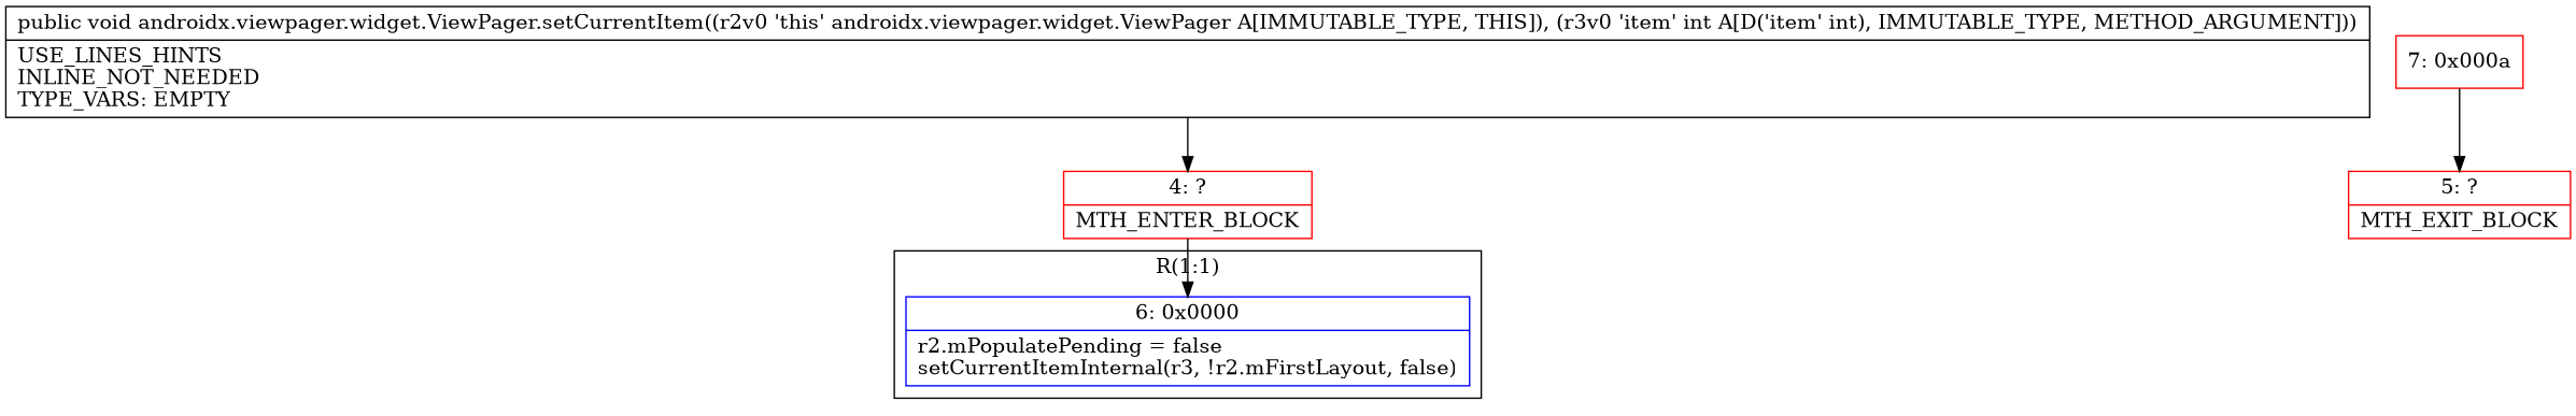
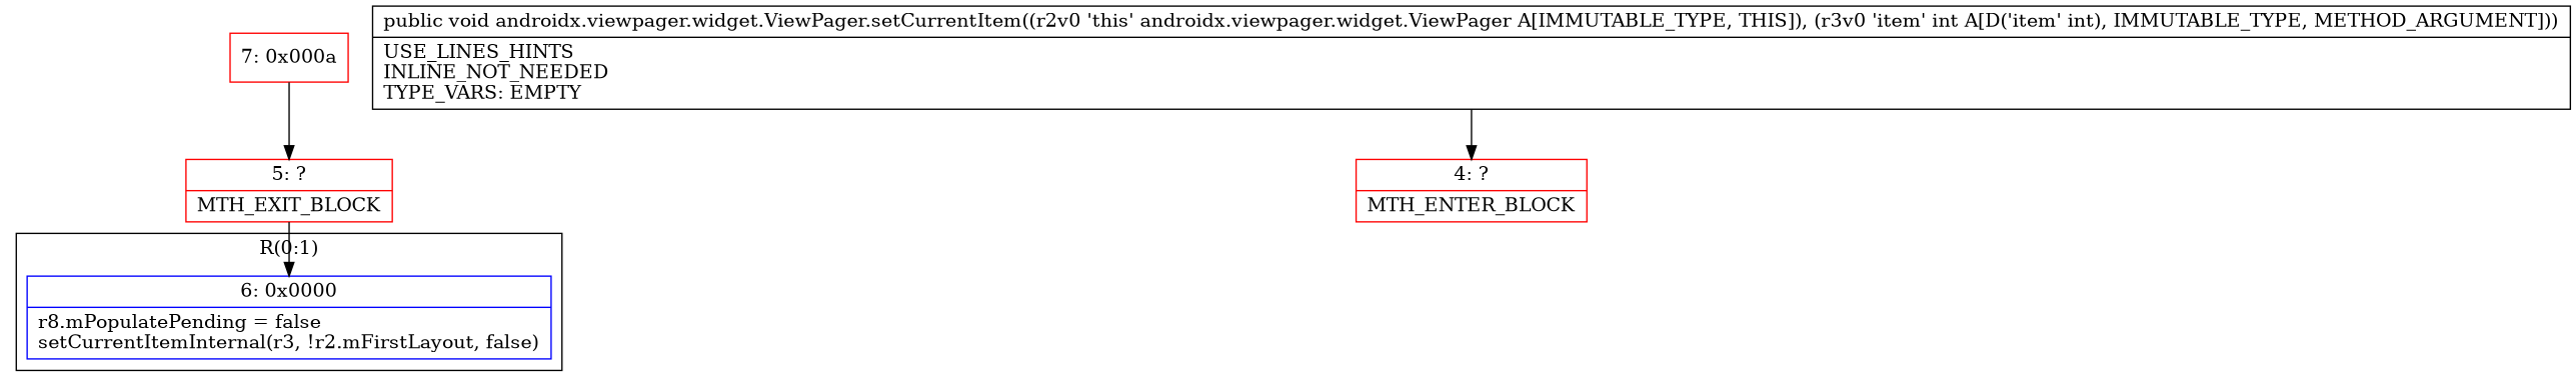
  digraph {
    node [color=red shape=record]
-   n1 [color=blue label="{6\:\ 0x0000|r2.mPopulatePending = false\lsetCurrentItemInternal(r3, !r2.mFirstLayout, false)\l}"]
+   n1 [color=blue label="{6\:\ 0x0000|r8.mPopulatePending = false\lsetCurrentItemInternal(r3, !r2.mFirstLayout, false)\l}"]
    n2 [label="{7\:\ 0x000a}"]
    n3 [label="{5\:\ ?|MTH_EXIT_BLOCK\l}"]
    n4 [label="{4\:\ ?|MTH_ENTER_BLOCK\l}"]
    n5 [label="{public void androidx.viewpager.widget.ViewPager.setCurrentItem((r2v0 'this' androidx.viewpager.widget.ViewPager A[IMMUTABLE_TYPE, THIS]), (r3v0 'item' int A[D('item' int), IMMUTABLE_TYPE, METHOD_ARGUMENT]))  | USE_LINES_HINTS\lINLINE_NOT_NEEDED\lTYPE_VARS: EMPTY\l}" color=""]
    subgraph cluster_1 {
-     label="R(1:1)"
+     label="R(0:1)"
      n1
    }
    n2 -> n3
-   n4 -> n1
+   n3 -> n1
    n5 -> n4
  }
